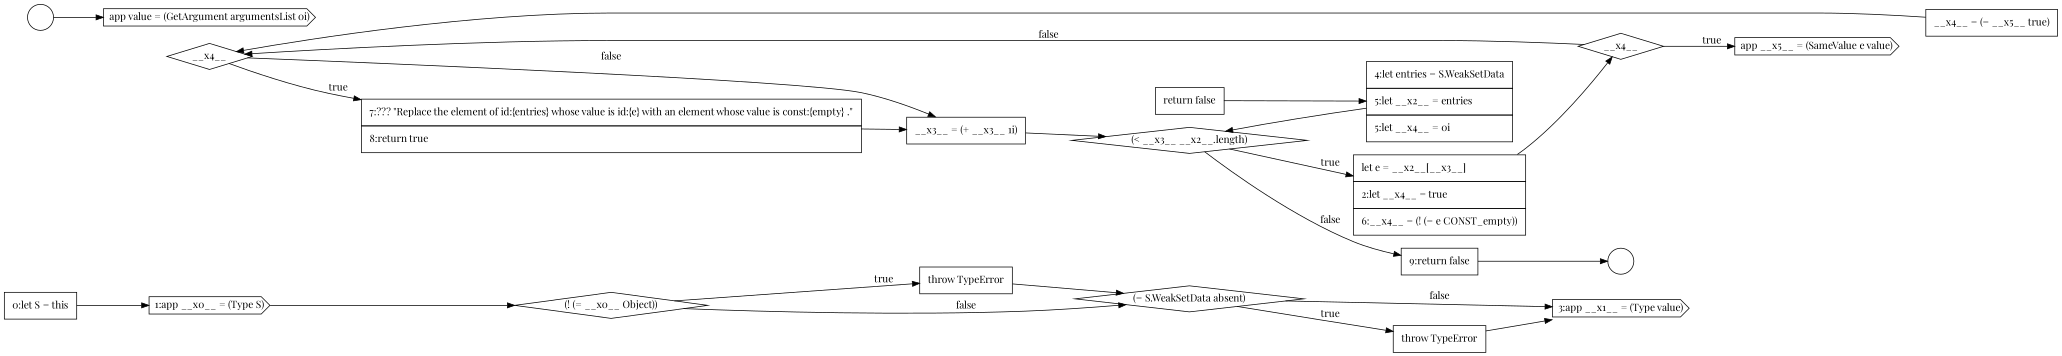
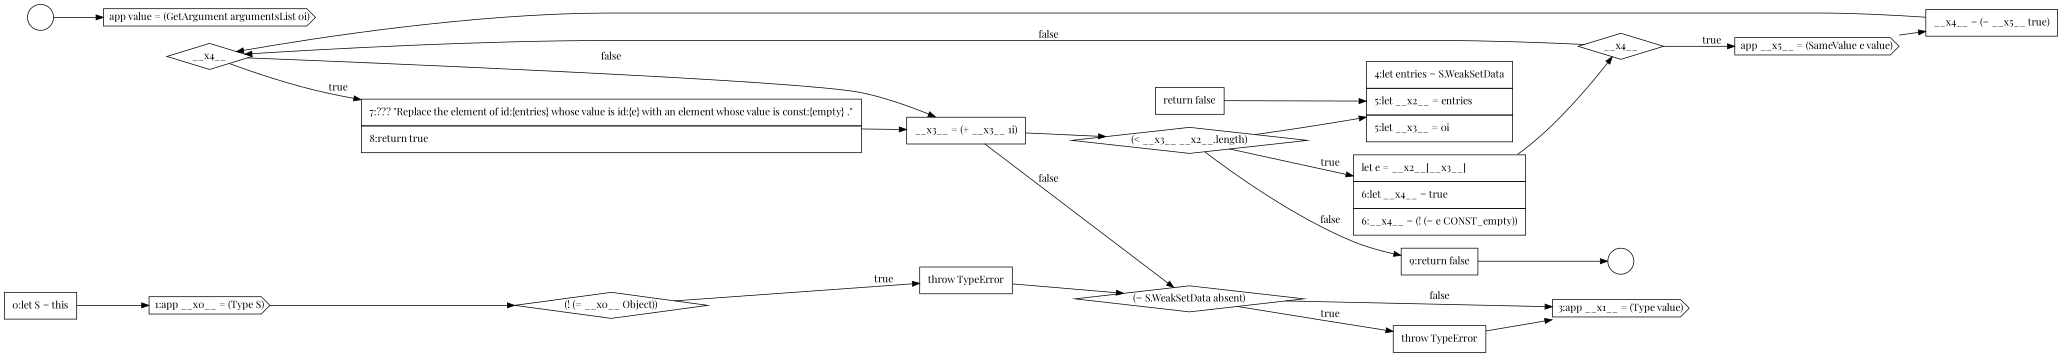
  digraph {
    fontname="Playfair Display"
    rankdir=LR
    node [color=black fillcolor=white fontname="Playfair Display" shape=none style=filled]
    edge [color=black fontname="Playfair Display"]
    n1 [label=<<font color="black">__x4__</font>> shape=diamond]
    n2 [label=<<font color="black">     <table border="0" cellborder="1" cellspacing="0" cellpadding="10">       <tr><td align="left">7:??? &quot;Replace the element of id:{entries} whose value is id:{e} with an element whose value is const:{empty} .&quot;</td></tr>       <tr><td align="left">8:return true</td></tr>     </table>   </font>> margin=0]
    n3 [label=<<font color="black">     <table border="0" cellborder="1" cellspacing="0" cellpadding="10">       <tr><td align="left">__x3__ = (+ __x3__ 1i)</td></tr>     </table>   </font>> margin=0]
    n4 [label=<<font color="black">(&lt; __x3__ __x2__.length)</font>> shape=diamond]
    n5 [label=<<font color="black">(! (= __x0__ Object))</font>> shape=diamond]
    n6 [label=<<font color="black">(= S.WeakSetData absent)</font>> shape=diamond]
    n7 [label=<<font color="black">     <table border="0" cellborder="1" cellspacing="0" cellpadding="10">       <tr><td align="left">throw TypeError</td></tr>     </table>   </font>> margin=0]
    n8 [label=<<font color="black">3:app __x1__ = (Type value)</font>> shape=cds]
    n9 [label=<<font color="black">     <table border="0" cellborder="1" cellspacing="0" cellpadding="10">       <tr><td align="left">throw TypeError</td></tr>     </table>   </font>> margin=0]
    n10 [label=" " shape=circle]
-   n11 [label=<<font color="black">     <table border="0" cellborder="1" cellspacing="0" cellpadding="10">       <tr><td align="left">let e = __x2__[__x3__]</td></tr>       <tr><td align="left">2:let __x4__ = true</td></tr>       <tr><td align="left">6:__x4__ = (! (= e CONST_empty))</td></tr>     </table>   </font>> margin=0]
+   n11 [label=<<font color="black">     <table border="0" cellborder="1" cellspacing="0" cellpadding="10">       <tr><td align="left">let e = __x2__[__x3__]</td></tr>       <tr><td align="left">6:let __x4__ = true</td></tr>       <tr><td align="left">6:__x4__ = (! (= e CONST_empty))</td></tr>     </table>   </font>> margin=0]
    n12 [label=<<font color="black">__x4__</font>> shape=diamond]
    n13 [label=<<font color="black">app __x5__ = (SameValue e value)</font>> shape=cds]
    n14 [label=<<font color="black">app value = (GetArgument argumentsList 0i)</font>> shape=cds]
    n15 [label=<<font color="black">     <table border="0" cellborder="1" cellspacing="0" cellpadding="10">       <tr><td align="left">0:let S = this</td></tr>     </table>   </font>> margin=0]
    n16 [label=<<font color="black">1:app __x0__ = (Type S)</font>> shape=cds]
    n17 [label=<<font color="black">     <table border="0" cellborder="1" cellspacing="0" cellpadding="10">       <tr><td align="left">__x4__ = (= __x5__ true)</td></tr>     </table>   </font>> margin=0]
    n18 [label=<<font color="black">     <table border="0" cellborder="1" cellspacing="0" cellpadding="10">       <tr><td align="left">9:return false</td></tr>     </table>   </font>> margin=0]
-   n19 [label=<<font color="black">     <table border="0" cellborder="1" cellspacing="0" cellpadding="10">       <tr><td align="left">4:let entries = S.WeakSetData</td></tr>       <tr><td align="left">5:let __x2__ = entries</td></tr>       <tr><td align="left">5:let __x4__ = 0i</td></tr>     </table>   </font>> margin=0]
+   n19 [label=<<font color="black">     <table border="0" cellborder="1" cellspacing="0" cellpadding="10">       <tr><td align="left">4:let entries = S.WeakSetData</td></tr>       <tr><td align="left">5:let __x2__ = entries</td></tr>       <tr><td align="left">5:let __x3__ = 0i</td></tr>     </table>   </font>> margin=0]
    n20 [label=" " shape=circle]
    n21 [label=<<font color="black">     <table border="0" cellborder="1" cellspacing="0" cellpadding="10">       <tr><td align="left">return false</td></tr>     </table>   </font>> margin=0]
    n1 -> n2 [label=<<font color="black">true</font>>]
    n1 -> n3 [label=<<font color="black">false</font>>]
    n2 -> n3
    n3 -> n4
    n4 -> n11 [label=<<font color="black">true</font>>]
    n4 -> n18 [label=<<font color="black">false</font>>]
-   n5 -> n6 [label=<<font color="black">false</font>>]
+   n3 -> n6 [label=<<font color="black">false</font>>]
    n5 -> n7 [label=<<font color="black">true</font>>]
    n6 -> n8 [label=<<font color="black">false</font>>]
    n6 -> n9 [label=<<font color="black">true</font>>]
    n7 -> n6
    n9 -> n8
    n11 -> n12
    n12 -> n1 [label=<<font color="black">false</font>>]
    n12 -> n13 [label=<<font color="black">true</font>>]
+   n13 -> n17
    n15 -> n16
    n16 -> n5
    n17 -> n1
    n18 -> n10
-   n19 -> n4
+   n4 -> n19
    n20 -> n14
    n21 -> n19
  }
